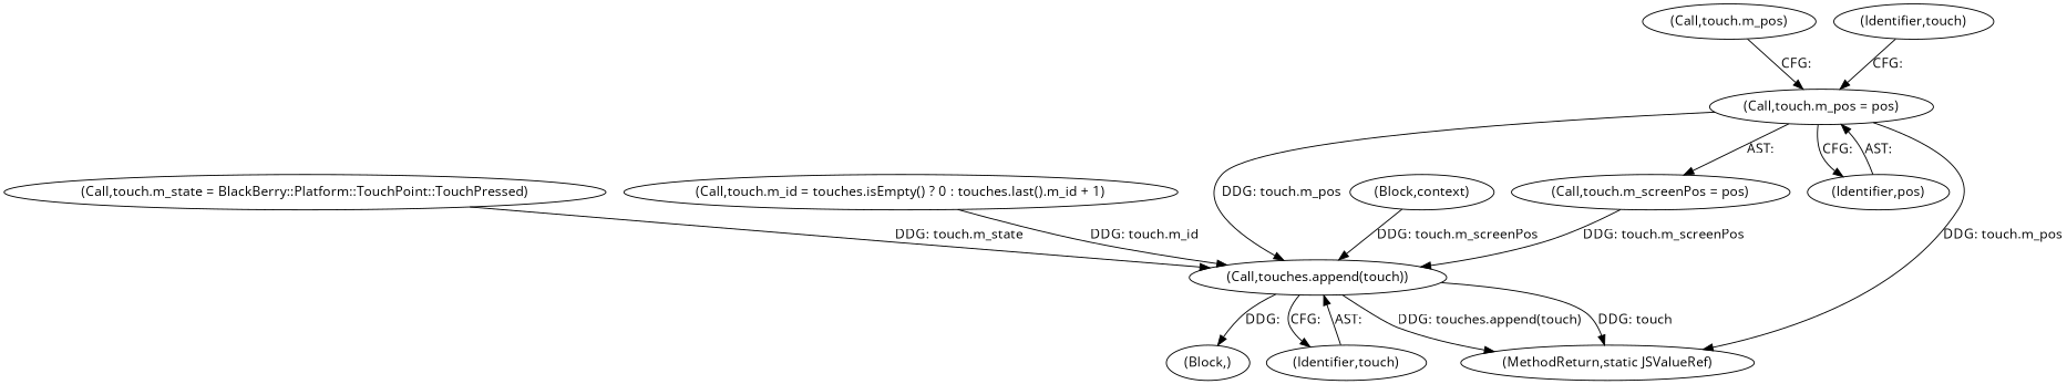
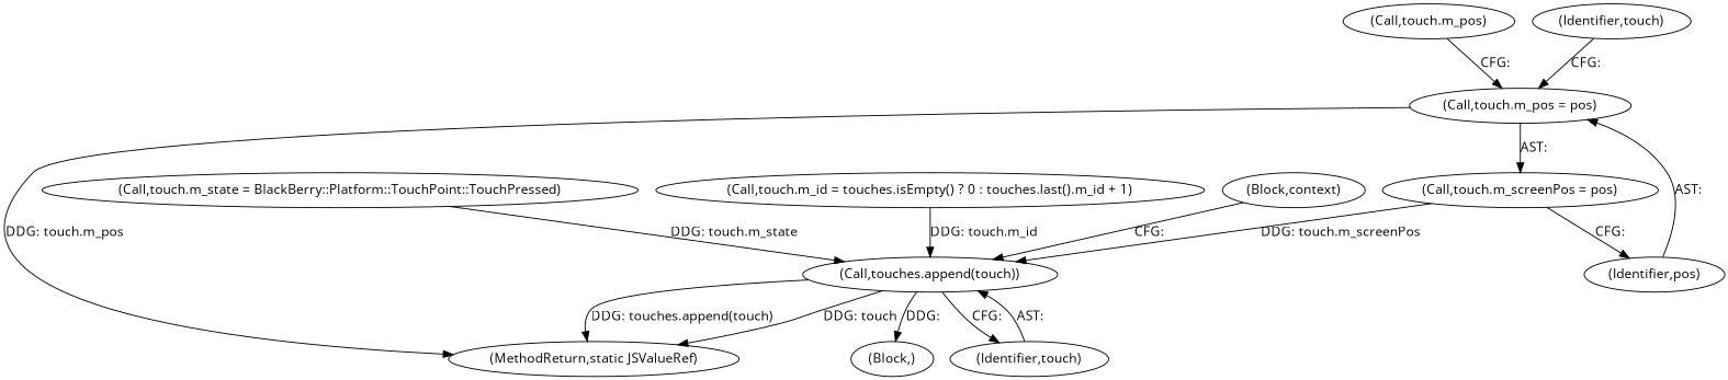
  digraph {
    fontname="Open Sans"
    node [fontname="Open Sans"]
    edge [fontname="Open Sans"]
    n1 [label="(Call,touch.m_pos = pos)"]
    n2 [label="(Call,touches.append(touch))"]
    n3 [label="(MethodReturn,static JSValueRef)"]
    n4 [label="(Identifier,pos)"]
    n5 [label="(Call,touch.m_screenPos = pos)"]
    n6 [label="(Block,)"]
    n7 [label="(Identifier,touch)"]
    n8 [label="(Block,context)"]
    n9 [label="(Call,touch.m_pos)"]
    n10 [label="(Identifier,touch)"]
    n11 [label="(Call,touch.m_state = BlackBerry::Platform::TouchPoint::TouchPressed)"]
    n12 [label="(Call,touch.m_id = touches.isEmpty() ? 0 : touches.last().m_id + 1)"]
-   n1 -> n2 [label="DDG: touch.m_pos"]
    n1 -> n3 [label="DDG: touch.m_pos"]
-   n1 -> n4 [label="CFG: "]
+   n5 -> n4 [label="CFG: "]
    n1 -> n5 [label="AST: "]
    n2 -> n3 [label="DDG: touch"]
    n2 -> n3 [label="DDG: touches.append(touch)"]
    n2 -> n6 [label="DDG: "]
    n2 -> n7 [label="CFG: "]
    n4 -> n1 [label="AST: "]
    n5 -> n2 [label="DDG: touch.m_screenPos"]
    n7 -> n2 [label="AST: "]
-   n8 -> n2 [label="DDG: touch.m_screenPos"]
+   n8 -> n2 [label="CFG: "]
    n9 -> n1 [label="CFG: "]
    n10 -> n1 [label="CFG: "]
    n11 -> n2 [label="DDG: touch.m_state"]
    n12 -> n2 [label="DDG: touch.m_id"]
  }
